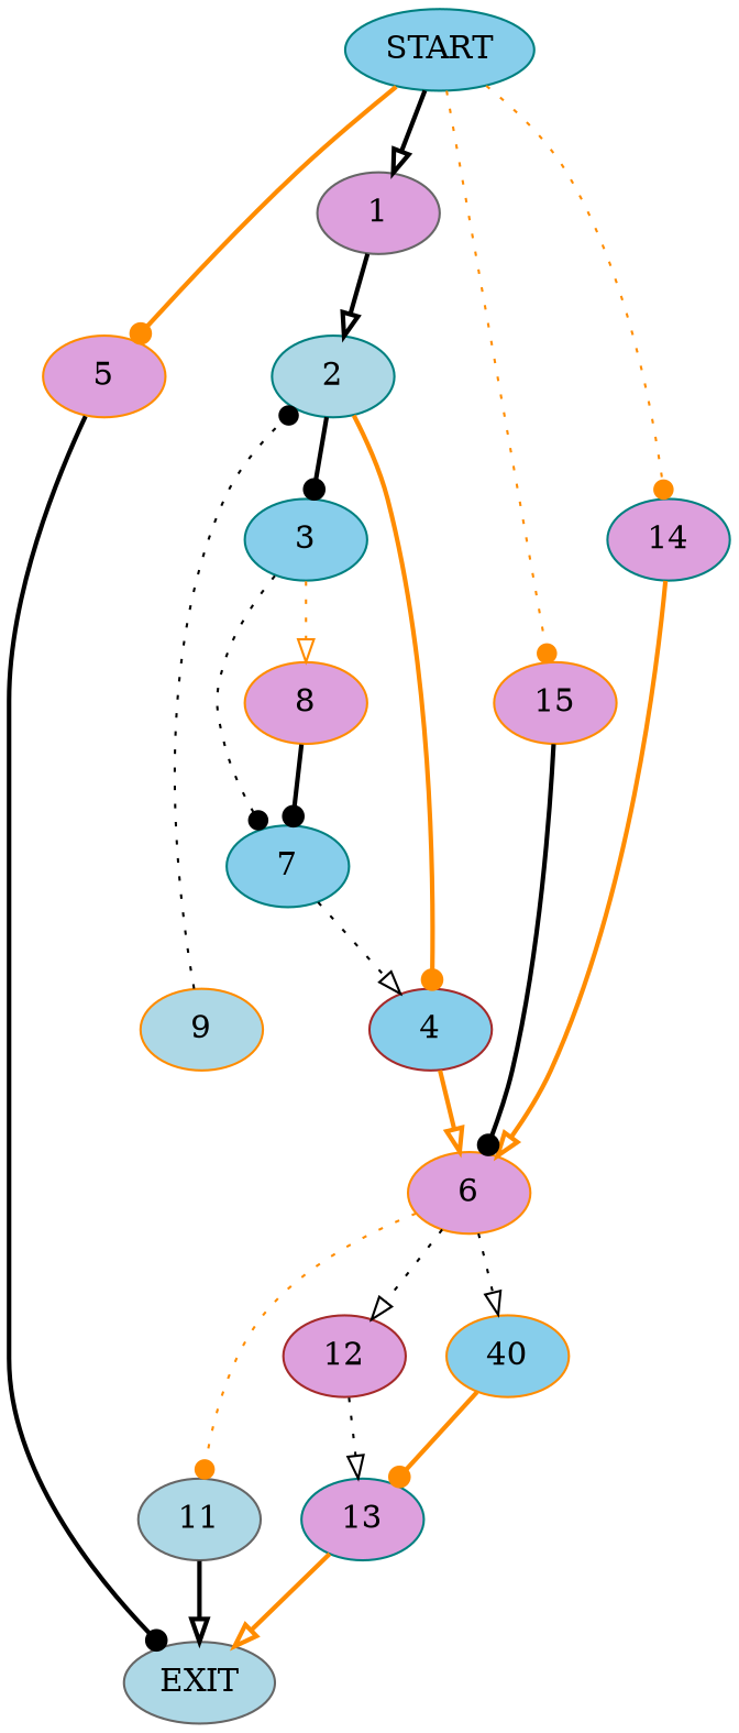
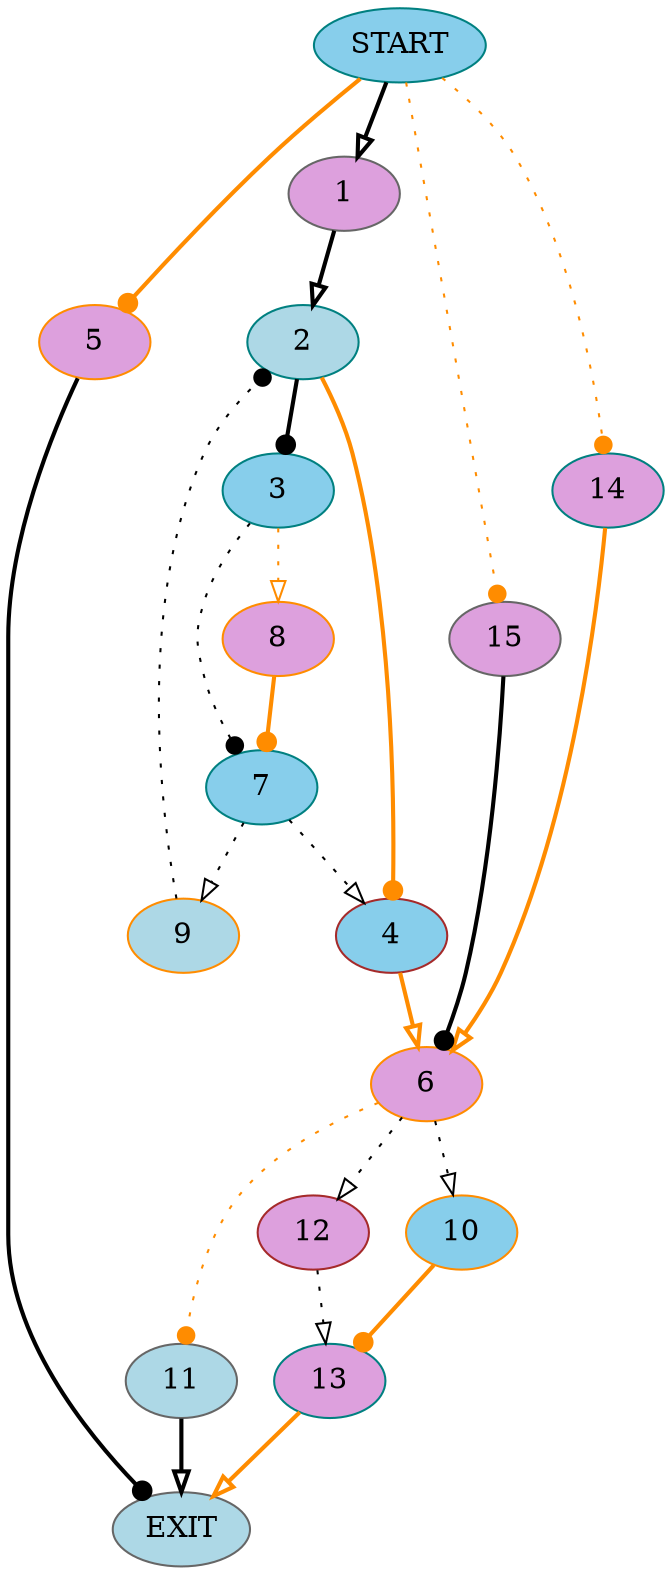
  digraph {
    node [color=teal fillcolor=plum style=filled]
    edge [arrowhead=onormal color=black style=bold]
    n1 [fillcolor=skyblue label=START]
    1 [color=gray40]
    5 [color=darkorange]
    14
-   15 [color=darkorange]
+   15 [color=gray40]
    2 [fillcolor=lightblue]
    n7 [color=gray40 fillcolor=lightblue label=EXIT]
    6 [color=darkorange]
    3 [fillcolor=skyblue]
    4 [color=brown fillcolor=skyblue]
    7 [fillcolor=skyblue]
    8 [color=darkorange]
    9 [color=darkorange fillcolor=lightblue]
-   10 [color=darkorange fillcolor=skyblue label=40]
+   10 [color=darkorange fillcolor=skyblue]
    11 [color=gray40 fillcolor=lightblue]
    12 [color=brown]
    13
    n1 -> 1
    n1 -> 5 [arrowhead=dot color=darkorange]
    n1 -> 14 [arrowhead=dot color=darkorange style=dotted]
    n1 -> 15 [arrowhead=dot color=darkorange style=dotted]
    1 -> 2
    5 -> n7 [arrowhead=dot]
    14 -> 6 [color=darkorange]
    15 -> 6 [arrowhead=dot]
    2 -> 3 [arrowhead=dot]
    2 -> 4 [arrowhead=dot color=darkorange]
    6 -> 10 [style=dotted]
    6 -> 11 [arrowhead=dot color=darkorange style=dotted]
    6 -> 12 [style=dotted]
    3 -> 7 [arrowhead=dot style=dotted]
    3 -> 8 [color=darkorange style=dotted]
    4 -> 6 [color=darkorange]
    7 -> 4 [style=dotted]
-   8 -> 7 [arrowhead=dot]
+   7 -> 9 [style=dotted]
+   8 -> 7 [arrowhead=dot color=darkorange]
    9 -> 2 [arrowhead=dot style=dotted]
    10 -> 13 [arrowhead=dot color=darkorange]
    11 -> n7
    12 -> 13 [style=dotted]
    13 -> n7 [color=darkorange]
  }
